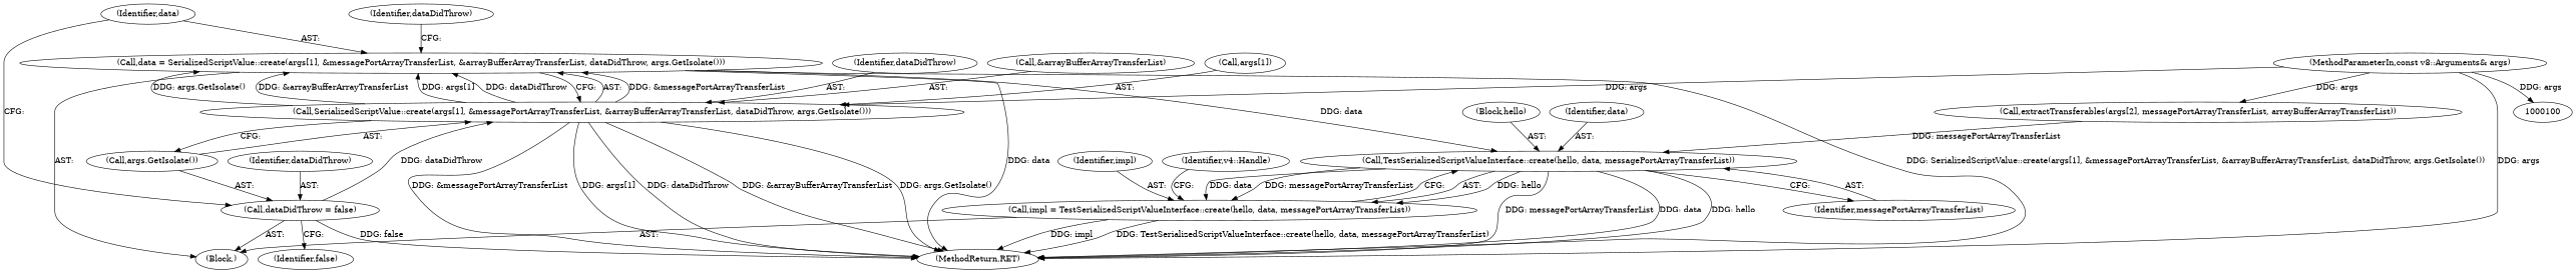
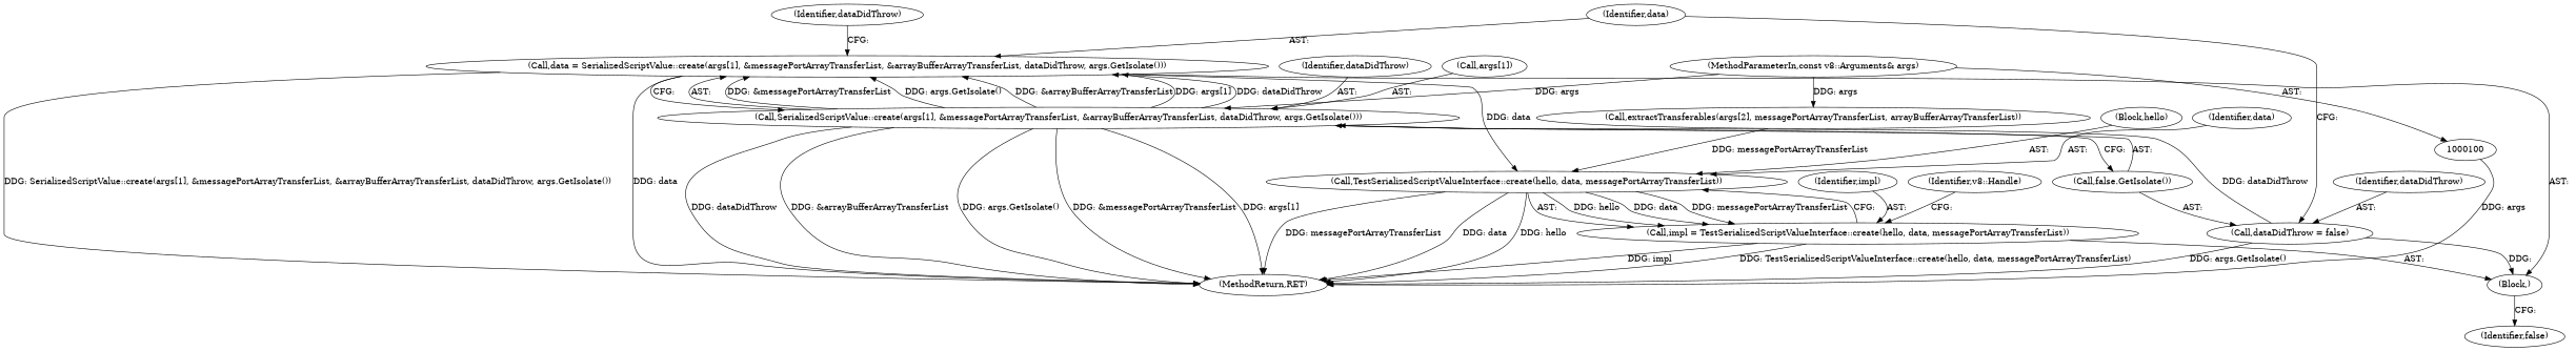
  digraph {
    n1 [label="(Call,data = SerializedScriptValue::create(args[1], &messagePortArrayTransferList, &arrayBufferArrayTransferList, dataDidThrow, args.GetIsolate()))"]
    n2 [label="(Call,SerializedScriptValue::create(args[1], &messagePortArrayTransferList, &arrayBufferArrayTransferList, dataDidThrow, args.GetIsolate()))"]
    n3 [label="(Call,TestSerializedScriptValueInterface::create(hello, data, messagePortArrayTransferList))"]
    n4 [label="(Block,)"]
    n5 [label="(MethodReturn,RET)"]
-   n6 [label="(Call,args.GetIsolate())"]
+   n6 [label="(Call,false.GetIsolate())"]
    n7 [label="(Call,impl = TestSerializedScriptValueInterface::create(hello, data, messagePortArrayTransferList))"]
-   n8 [label="(Identifier,messagePortArrayTransferList)"]
    n9 [label="(Call,dataDidThrow = false)"]
    n10 [label="(MethodParameterIn,const v8::Arguments& args)"]
    n11 [label="(Call,extractTransferables(args[2], messagePortArrayTransferList, arrayBufferArrayTransferList))"]
    1000100
    n13 [label="(Identifier,false)"]
    n14 [label="(Identifier,impl)"]
    n15 [label="(Identifier,dataDidThrow)"]
-   n16 [label="(Identifier,v4::Handle)"]
+   n16 [label="(Identifier,v8::Handle)"]
    n17 [label="(Block,hello)"]
    n18 [label="(Identifier,data)"]
    n19 [label="(Identifier,dataDidThrow)"]
-   n20 [label="(Call,&arrayBufferArrayTransferList)"]
    n21 [label="(Identifier,dataDidThrow)"]
    n22 [label="(Call,args[1])"]
    n23 [label="(Identifier,data)"]
    n1 -> n2 [label="CFG: "]
    n1 -> n3 [label="DDG: data"]
    n1 -> n4 [label="AST: "]
    n1 -> n5 [label="DDG: SerializedScriptValue::create(args[1], &messagePortArrayTransferList, &arrayBufferArrayTransferList, dataDidThrow, args.GetIsolate())"]
    n1 -> n5 [label="DDG: data"]
    n2 -> n1 [label="AST: "]
    n2 -> n1 [label="DDG: &messagePortArrayTransferList"]
    n2 -> n1 [label="DDG: args.GetIsolate()"]
    n2 -> n1 [label="DDG: &arrayBufferArrayTransferList"]
    n2 -> n1 [label="DDG: args[1]"]
    n2 -> n1 [label="DDG: dataDidThrow"]
    n2 -> n5 [label="DDG: dataDidThrow"]
    n2 -> n5 [label="DDG: &arrayBufferArrayTransferList"]
    n2 -> n5 [label="DDG: args.GetIsolate()"]
    n2 -> n5 [label="DDG: &messagePortArrayTransferList"]
    n2 -> n5 [label="DDG: args[1]"]
    n2 -> n6 [label="CFG: "]
    n3 -> n5 [label="DDG: messagePortArrayTransferList"]
    n3 -> n5 [label="DDG: data"]
    n3 -> n5 [label="DDG: hello"]
    n3 -> n7 [label="AST: "]
    n3 -> n7 [label="DDG: hello"]
    n3 -> n7 [label="DDG: data"]
    n3 -> n7 [label="DDG: messagePortArrayTransferList"]
-   n3 -> n8 [label="CFG: "]
    n6 -> n2 [label="AST: "]
    n6 -> n9 [label="AST: "]
    n7 -> n3 [label="CFG: "]
    n7 -> n4 [label="AST: "]
    n7 -> n5 [label="DDG: impl"]
    n7 -> n5 [label="DDG: TestSerializedScriptValueInterface::create(hello, data, messagePortArrayTransferList)"]
-   n8 -> n3 [label="AST: "]
    n9 -> n2 [label="DDG: dataDidThrow"]
-   n9 -> n4 [label="AST: "]
-   n9 -> n5 [label="DDG: false"]
-   n9 -> n13 [label="CFG: "]
+   n9 -> n4 [label="DDG: "]
+   n9 -> n5 [label="DDG: args.GetIsolate()"]
+   n4 -> n13 [label="CFG: "]
    n10 -> n2 [label="DDG: args"]
-   n10 -> n5 [label="DDG: args"]
+   1000100 -> n5 [label="DDG: args"]
    n10 -> n11 [label="DDG: args"]
-   n10 -> 1000100 [label="DDG: args"]
+   n10 -> 1000100 [label="AST: "]
    n11 -> n3 [label="DDG: messagePortArrayTransferList"]
    n14 -> n7 [label="AST: "]
    n15 -> n1 [label="CFG: "]
    n16 -> n7 [label="CFG: "]
    n17 -> n3 [label="AST: "]
    n18 -> n1 [label="AST: "]
    n18 -> n9 [label="CFG: "]
    n19 -> n2 [label="AST: "]
-   n20 -> n2 [label="AST: "]
    n21 -> n9 [label="AST: "]
    n22 -> n2 [label="AST: "]
    n23 -> n3 [label="AST: "]
  }
